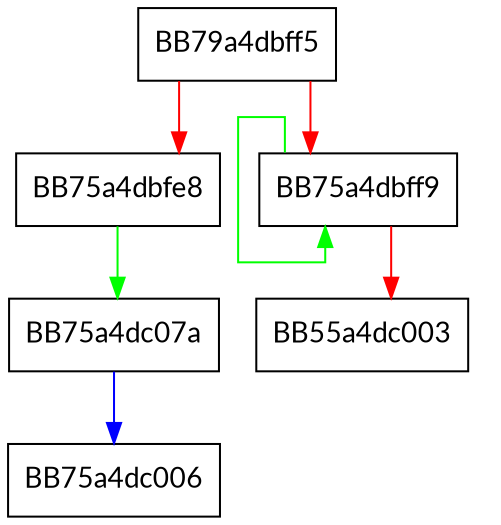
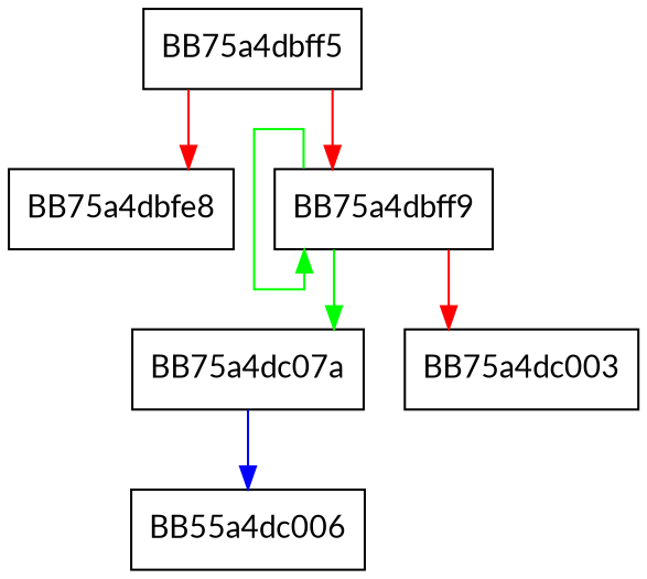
  digraph {
    fontname=Lato
    splines=ortho
    node [fontname=Lato shape=box]
    edge [color=red fontname=Lato]
    BB75a4dbfe8
    BB75a4dc07a
-   BB75a4dc006
-   BB75a4dbff5 [label=BB79a4dbff5]
+   BB75a4dc006 [label=BB55a4dc006]
+   BB75a4dbff5
    BB75a4dbff9
-   BB75a4dc003 [label=BB55a4dc003]
-   BB75a4dbfe8 -> BB75a4dc07a [color=green]
+   BB75a4dc003
+   BB75a4dbff9 -> BB75a4dc07a [color=green]
    BB75a4dc07a -> BB75a4dc006 [color=blue]
    BB75a4dbff5 -> BB75a4dbfe8
    BB75a4dbff5 -> BB75a4dbff9
    BB75a4dbff9 -> BB75a4dbff9 [color=green]
    BB75a4dbff9 -> BB75a4dc003
  }
